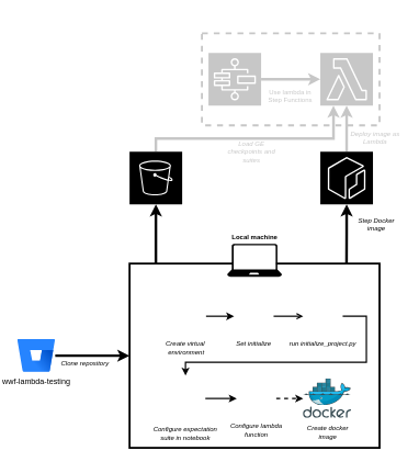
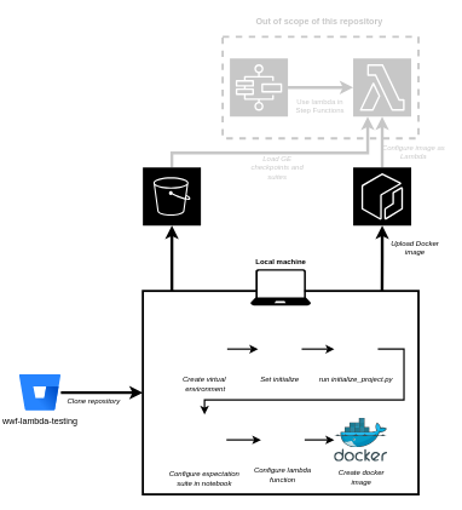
  <mxCell id="0" />
  <mxCell id="1" parent="0" />
  <mxCell id="2" value="" style="rounded=0;whiteSpace=wrap;html=1;fontFamily=Helvetica;fontSize=10;strokeWidth=3;fillColor=none;gradientColor=none;strokeColor=#C7C7C7;dashed=1;" parent="1" vertex="1"><mxGeometry x="300" y="50" width="270" height="140" as="geometry" /></mxCell>
  <mxCell id="3" value="" style="group" parent="1" vertex="1" connectable="0"><mxGeometry x="180" y="370" width="400" height="310" as="geometry" /></mxCell>
  <mxCell id="4" value="" style="rounded=0;whiteSpace=wrap;html=1;fontSize=10;fillColor=none;strokeWidth=3;" parent="3" vertex="1"><mxGeometry x="10" y="30" width="380" height="280" as="geometry" /></mxCell>
  <mxCell id="5" value="" style="group" parent="3" vertex="1" connectable="0"><mxGeometry x="158.335" width="83.33" height="50" as="geometry" /></mxCell>
  <mxCell id="6" value="" style="rounded=0;whiteSpace=wrap;html=1;fontSize=10;strokeWidth=2;fillColor=#FFFFFF;strokeColor=none;" parent="5" vertex="1"><mxGeometry x="8.855" width="65.619" height="37.5" as="geometry" /></mxCell>
  <mxCell id="7" value="" style="sketch=0;aspect=fixed;pointerEvents=1;shadow=0;dashed=0;html=1;strokeColor=none;labelPosition=center;verticalLabelPosition=bottom;verticalAlign=top;align=center;fillColor=#000000;shape=mxgraph.azure.laptop" parent="5" vertex="1"><mxGeometry width="83.33" height="49.996" as="geometry" /></mxCell>
  <mxCell id="8" style="edgeStyle=orthogonalEdgeStyle;rounded=0;orthogonalLoop=1;jettySize=auto;html=1;entryX=0.5;entryY=0;entryDx=0;entryDy=0;fontFamily=Helvetica;fontSize=10;strokeWidth=2;" parent="3" source="9" target="15" edge="1"><mxGeometry relative="1" as="geometry"><Array as="points"><mxPoint x="370" y="110" /><mxPoint x="370" y="180" /><mxPoint x="95" y="180" /></Array></mxGeometry></mxCell>
  <mxCell id="9" value="run initialize_project.py" style="shape=image;verticalLabelPosition=bottom;labelBackgroundColor=default;verticalAlign=top;aspect=fixed;imageAspect=0;image=https://upload.wikimedia.org/wikipedia/commons/thumb/c/c3/Python-logo-notext.svg/640px-Python-logo-notext.svg.png;fontSize=10;fontStyle=2" parent="3" vertex="1"><mxGeometry x="274" y="80" width="60" height="60" as="geometry" /></mxCell>
  <mxCell id="10" value="" style="group" parent="3" vertex="1" connectable="0"><mxGeometry x="60" y="60" width="70" height="85" as="geometry" /></mxCell>
  <mxCell id="11" value="Create virtual&#10; environment" style="shape=image;verticalLabelPosition=bottom;labelBackgroundColor=default;verticalAlign=top;aspect=fixed;imageAspect=0;image=https://upload.wikimedia.org/wikipedia/en/c/cd/Anaconda_Logo.png;clipPath=inset(0% 34% 36% 32.67%);fontStyle=2;fontSize=10;" parent="10" vertex="1"><mxGeometry x="3.75" y="20" width="62.5" height="60" as="geometry" /></mxCell>
- <mxCell id="12" style="edgeStyle=orthogonalEdgeStyle;rounded=0;orthogonalLoop=1;jettySize=auto;html=1;fontFamily=Helvetica;fontSize=10;strokeWidth=2;endArrow=open;" parent="3" source="13" target="9" edge="1"><mxGeometry relative="1" as="geometry" /></mxCell>
+ <mxCell id="12" style="edgeStyle=orthogonalEdgeStyle;rounded=0;orthogonalLoop=1;jettySize=auto;html=1;fontFamily=Helvetica;fontSize=10;strokeWidth=2;" parent="3" source="13" target="9" edge="1"><mxGeometry relative="1" as="geometry" /></mxCell>
  <mxCell id="13" value="Set initialize" style="shape=image;verticalLabelPosition=bottom;labelBackgroundColor=default;verticalAlign=top;aspect=fixed;imageAspect=0;image=https://icons.veryicon.com/png/o/file-type/file-type-2/yaml.png;fontSize=10;fontStyle=2" parent="3" vertex="1"><mxGeometry x="169" y="80" width="60" height="60" as="geometry" /></mxCell>
  <mxCell id="14" style="edgeStyle=orthogonalEdgeStyle;rounded=0;orthogonalLoop=1;jettySize=auto;html=1;entryX=0;entryY=0.5;entryDx=0;entryDy=0;fontFamily=Helvetica;fontSize=10;strokeWidth=2;" parent="3" source="15" target="17" edge="1"><mxGeometry relative="1" as="geometry" /></mxCell>
  <mxCell id="15" value="Configure expectation &#10;suite in notebook" style="shape=image;verticalLabelPosition=bottom;labelBackgroundColor=default;verticalAlign=top;aspect=fixed;imageAspect=0;image=https://upload.wikimedia.org/wikipedia/commons/thumb/3/38/Jupyter_logo.svg/1200px-Jupyter_logo.svg.png;fontSize=10;fontStyle=2" parent="3" vertex="1"><mxGeometry x="64.77" y="200" width="60.45" height="70" as="geometry" /></mxCell>
- <mxCell id="16" style="edgeStyle=orthogonalEdgeStyle;rounded=0;orthogonalLoop=1;jettySize=auto;html=1;fontFamily=Helvetica;fontSize=10;strokeWidth=2;dashed=1;" parent="3" source="17" target="18" edge="1"><mxGeometry relative="1" as="geometry" /></mxCell>
+ <mxCell id="16" style="edgeStyle=orthogonalEdgeStyle;rounded=0;orthogonalLoop=1;jettySize=auto;html=1;fontFamily=Helvetica;fontSize=10;strokeWidth=2;" parent="3" source="17" target="18" edge="1"><mxGeometry relative="1" as="geometry" /></mxCell>
  <mxCell id="17" value="Configure lambda &#10;function" style="shape=image;verticalLabelPosition=bottom;labelBackgroundColor=default;verticalAlign=top;aspect=fixed;imageAspect=0;image=https://upload.wikimedia.org/wikipedia/commons/thumb/c/c3/Python-logo-notext.svg/640px-Python-logo-notext.svg.png;fontSize=10;fontStyle=2" parent="3" vertex="1"><mxGeometry x="173" y="205" width="60" height="60" as="geometry" /></mxCell>
  <mxCell id="18" value="&lt;font style=&quot;font-size: 10px&quot;&gt;&lt;i&gt;Create docker &lt;br&gt;image&lt;/i&gt;&lt;/font&gt;" style="sketch=0;aspect=fixed;html=1;points=[];align=center;image;fontSize=12;image=img/lib/mscae/Docker.svg;fillColor=#000000;" parent="3" vertex="1"><mxGeometry x="274" y="205" width="73.17" height="60" as="geometry" /></mxCell>
  <mxCell id="19" style="edgeStyle=orthogonalEdgeStyle;rounded=0;orthogonalLoop=1;jettySize=auto;html=1;fontFamily=Helvetica;fontSize=10;strokeWidth=2;" parent="3" source="11" target="13" edge="1"><mxGeometry relative="1" as="geometry" /></mxCell>
  <mxCell id="20" style="edgeStyle=orthogonalEdgeStyle;rounded=0;orthogonalLoop=1;jettySize=auto;html=1;entryX=0;entryY=0.5;entryDx=0;entryDy=0;fontFamily=Helvetica;fontSize=10;strokeWidth=4;" parent="1" source="22" target="4" edge="1"><mxGeometry relative="1" as="geometry" /></mxCell>
  <mxCell id="21" value="&lt;i&gt;Clone repository&lt;/i&gt;" style="edgeLabel;html=1;align=center;verticalAlign=middle;resizable=0;points=[];fontSize=10;fontFamily=Helvetica;" parent="20" vertex="1" connectable="0"><mxGeometry x="-0.221" y="-1" relative="1" as="geometry"><mxPoint y="9" as="offset" /></mxGeometry></mxCell>
  <mxCell id="22" value="wwf-lambda-testing" style="image;image=img/lib/atlassian/Bitbucket_Logo.svg;" parent="1" vertex="1"><mxGeometry y="515" width="57" height="50" as="geometry" x="20" /></mxCell>
  <mxCell id="23" style="edgeStyle=orthogonalEdgeStyle;rounded=0;orthogonalLoop=1;jettySize=auto;html=1;fontFamily=Helvetica;fontSize=10;strokeWidth=4;endArrow=none;endFill=0;startArrow=classic;startFill=1;" parent="1" source="25" edge="1"><mxGeometry relative="1" as="geometry"><mxPoint x="230" y="400" as="targetPoint" /><Array as="points"><mxPoint x="230" y="400" /></Array></mxGeometry></mxCell>
  <mxCell id="24" style="edgeStyle=orthogonalEdgeStyle;rounded=0;orthogonalLoop=1;jettySize=auto;html=1;fontFamily=Helvetica;fontSize=12;fontColor=#C7C7C7;startArrow=classic;startFill=1;endArrow=none;endFill=0;strokeColor=#C7C7C7;strokeWidth=4;exitX=0.25;exitY=1;exitDx=0;exitDy=0;exitPerimeter=0;" parent="1" source="30" target="25" edge="1"><mxGeometry relative="1" as="geometry"><Array as="points"><mxPoint x="500" y="210" /><mxPoint x="230" y="210" /></Array></mxGeometry></mxCell>
  <mxCell id="25" value="" style="sketch=0;pointerEvents=1;shadow=0;dashed=0;html=1;strokeColor=none;fillColor=#000000;labelPosition=center;verticalLabelPosition=bottom;verticalAlign=top;align=center;outlineConnect=0;shape=mxgraph.veeam2.aws_s3;fontFamily=Helvetica;fontSize=10;gradientColor=none;" parent="1" vertex="1"><mxGeometry x="190" y="230" width="80" height="80" as="geometry" /></mxCell>
  <mxCell id="26" style="edgeStyle=orthogonalEdgeStyle;rounded=0;orthogonalLoop=1;jettySize=auto;html=1;entryX=0.868;entryY=0.005;entryDx=0;entryDy=0;entryPerimeter=0;fontFamily=Helvetica;fontSize=10;startArrow=classic;startFill=1;endArrow=none;endFill=0;strokeWidth=4;" parent="1" source="28" target="4" edge="1"><mxGeometry relative="1" as="geometry" /></mxCell>
  <mxCell id="27" style="edgeStyle=orthogonalEdgeStyle;rounded=0;orthogonalLoop=1;jettySize=auto;html=1;fontFamily=Helvetica;fontSize=10;startArrow=classic;startFill=1;endArrow=none;endFill=0;strokeWidth=4;strokeColor=#C7C7C7;" parent="1" source="30" target="28" edge="1"><mxGeometry relative="1" as="geometry" /></mxCell>
  <mxCell id="28" value="" style="sketch=0;points=[[0,0,0],[0.25,0,0],[0.5,0,0],[0.75,0,0],[1,0,0],[0,1,0],[0.25,1,0],[0.5,1,0],[0.75,1,0],[1,1,0],[0,0.25,0],[0,0.5,0],[0,0.75,0],[1,0.25,0],[1,0.5,0],[1,0.75,0]];outlineConnect=0;fontColor=#232F3E;gradientColor=none;gradientDirection=north;fillColor=#000000;strokeColor=#ffffff;dashed=0;verticalLabelPosition=bottom;verticalAlign=top;align=center;html=1;fontSize=12;fontStyle=0;aspect=fixed;shape=mxgraph.aws4.resourceIcon;resIcon=mxgraph.aws4.ecr;fontFamily=Helvetica;" parent="1" vertex="1"><mxGeometry x="480" y="230" width="80" height="80" as="geometry" /></mxCell>
  <mxCell id="29" style="edgeStyle=orthogonalEdgeStyle;rounded=0;orthogonalLoop=1;jettySize=auto;html=1;entryX=1;entryY=0.5;entryDx=0;entryDy=0;entryPerimeter=0;fontFamily=Helvetica;fontSize=10;startArrow=classic;startFill=1;endArrow=none;endFill=0;strokeColor=#C7C7C7;strokeWidth=4;" parent="1" source="30" target="31" edge="1"><mxGeometry relative="1" as="geometry" /></mxCell>
  <mxCell id="30" value="" style="sketch=0;points=[[0,0,0],[0.25,0,0],[0.5,0,0],[0.75,0,0],[1,0,0],[0,1,0],[0.25,1,0],[0.5,1,0],[0.75,1,0],[1,1,0],[0,0.25,0],[0,0.5,0],[0,0.75,0],[1,0.25,0],[1,0.5,0],[1,0.75,0]];outlineConnect=0;fontColor=#232F3E;gradientColor=none;gradientDirection=north;fillColor=#C7C7C7;strokeColor=#ffffff;dashed=0;verticalLabelPosition=bottom;verticalAlign=top;align=center;html=1;fontSize=12;fontStyle=0;aspect=fixed;shape=mxgraph.aws4.resourceIcon;resIcon=mxgraph.aws4.lambda;fontFamily=Helvetica;" parent="1" vertex="1"><mxGeometry x="480" width="80" height="80" as="geometry" y="80" /></mxCell>
  <mxCell id="31" value="" style="sketch=0;points=[[0,0,0],[0.25,0,0],[0.5,0,0],[0.75,0,0],[1,0,0],[0,1,0],[0.25,1,0],[0.5,1,0],[0.75,1,0],[1,1,0],[0,0.25,0],[0,0.5,0],[0,0.75,0],[1,0.25,0],[1,0.5,0],[1,0.75,0]];outlineConnect=0;fontColor=#232F3E;gradientColor=none;gradientDirection=north;fillColor=#C7C7C7;strokeColor=#ffffff;dashed=0;verticalLabelPosition=bottom;verticalAlign=top;align=center;html=1;fontSize=12;fontStyle=0;aspect=fixed;shape=mxgraph.aws4.resourceIcon;resIcon=mxgraph.aws4.step_functions;fontFamily=Helvetica;" parent="1" vertex="1"><mxGeometry x="310" width="80" height="80" as="geometry" y="80" /></mxCell>
  <mxCell id="32" value="&lt;b&gt;Local machine&lt;/b&gt;" style="text;html=1;align=center;verticalAlign=middle;resizable=0;points=[];autosize=1;strokeColor=none;fillColor=none;fontSize=10;fontFamily=Helvetica;" parent="1" vertex="1"><mxGeometry x="340" y="350" width="80" height="20" as="geometry" /></mxCell>
  <mxCell id="33" value="Load GE &lt;br&gt;checkpoints and &lt;br&gt;suites" style="text;html=1;align=center;verticalAlign=middle;resizable=0;points=[];autosize=1;strokeColor=none;fillColor=none;fontSize=10;fontFamily=Helvetica;fontStyle=2;fontColor=#C7C7C7;" parent="1" vertex="1"><mxGeometry x="330" y="210" width="90" height="40" as="geometry" /></mxCell>
- <mxCell id="34" value="Step Docker &lt;br&gt;image" style="text;html=1;align=center;verticalAlign=middle;resizable=0;points=[];autosize=1;strokeColor=none;fillColor=none;fontSize=10;fontFamily=Helvetica;fontStyle=2" parent="1" vertex="1"><mxGeometry x="525" y="325" width="80" height="30" as="geometry" /></mxCell>
- <mxCell id="35" value="Deploy image as&lt;br&gt;Lambda" style="text;html=1;align=center;verticalAlign=middle;resizable=0;points=[];autosize=1;strokeColor=none;fillColor=none;fontSize=10;fontFamily=Helvetica;fontStyle=2;fontColor=#C7C7C7;" parent="1" vertex="1"><mxGeometry x="518" y="194" width="90" height="30" as="geometry" /></mxCell>
+ <mxCell id="34" value="Upload Docker &lt;br&gt;image" style="text;html=1;align=center;verticalAlign=middle;resizable=0;points=[];autosize=1;strokeColor=none;fillColor=none;fontSize=10;fontFamily=Helvetica;fontStyle=2" parent="1" vertex="1"><mxGeometry x="525" y="325" width="80" height="30" as="geometry" /></mxCell>
+ <mxCell id="35" value="Configure image as&lt;br&gt;Lambda" style="text;html=1;align=center;verticalAlign=middle;resizable=0;points=[];autosize=1;strokeColor=none;fillColor=none;fontSize=10;fontFamily=Helvetica;fontStyle=2;fontColor=#C7C7C7;" parent="1" vertex="1"><mxGeometry x="518" y="194" width="90" height="30" as="geometry" /></mxCell>
  <mxCell id="36" value="Use lambda in&lt;br&gt;Step Functions" style="text;html=1;align=center;verticalAlign=middle;resizable=0;points=[];autosize=1;strokeColor=none;fillColor=none;fontSize=10;fontFamily=Helvetica;fontColor=#C7C7C7;" parent="1" vertex="1"><mxGeometry x="394" y="130" width="80" height="30" as="geometry" /></mxCell>
+ <mxCell id="37" value="&lt;b&gt;&lt;font style=&quot;font-size: 12px&quot;&gt;Out of scope of this repository&lt;/font&gt;&lt;/b&gt;" style="text;html=1;align=center;verticalAlign=middle;resizable=0;points=[];autosize=1;strokeColor=none;fillColor=none;fontSize=10;fontFamily=Helvetica;fontColor=#C7C7C7;" parent="1" vertex="1"><mxGeometry x="338" y="20" width="190" height="20" as="geometry" /></mxCell>
